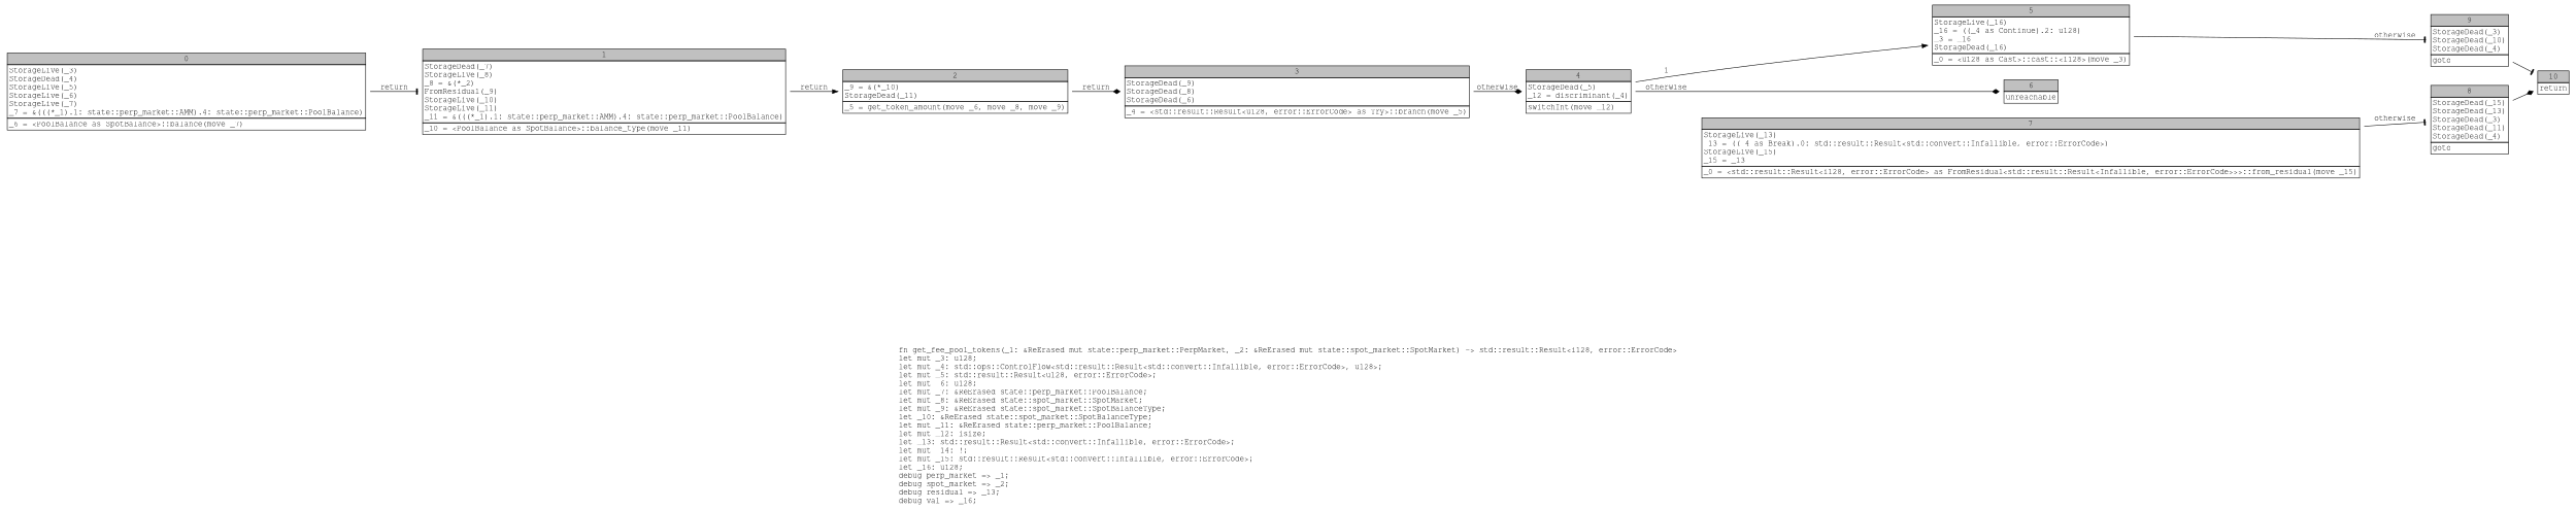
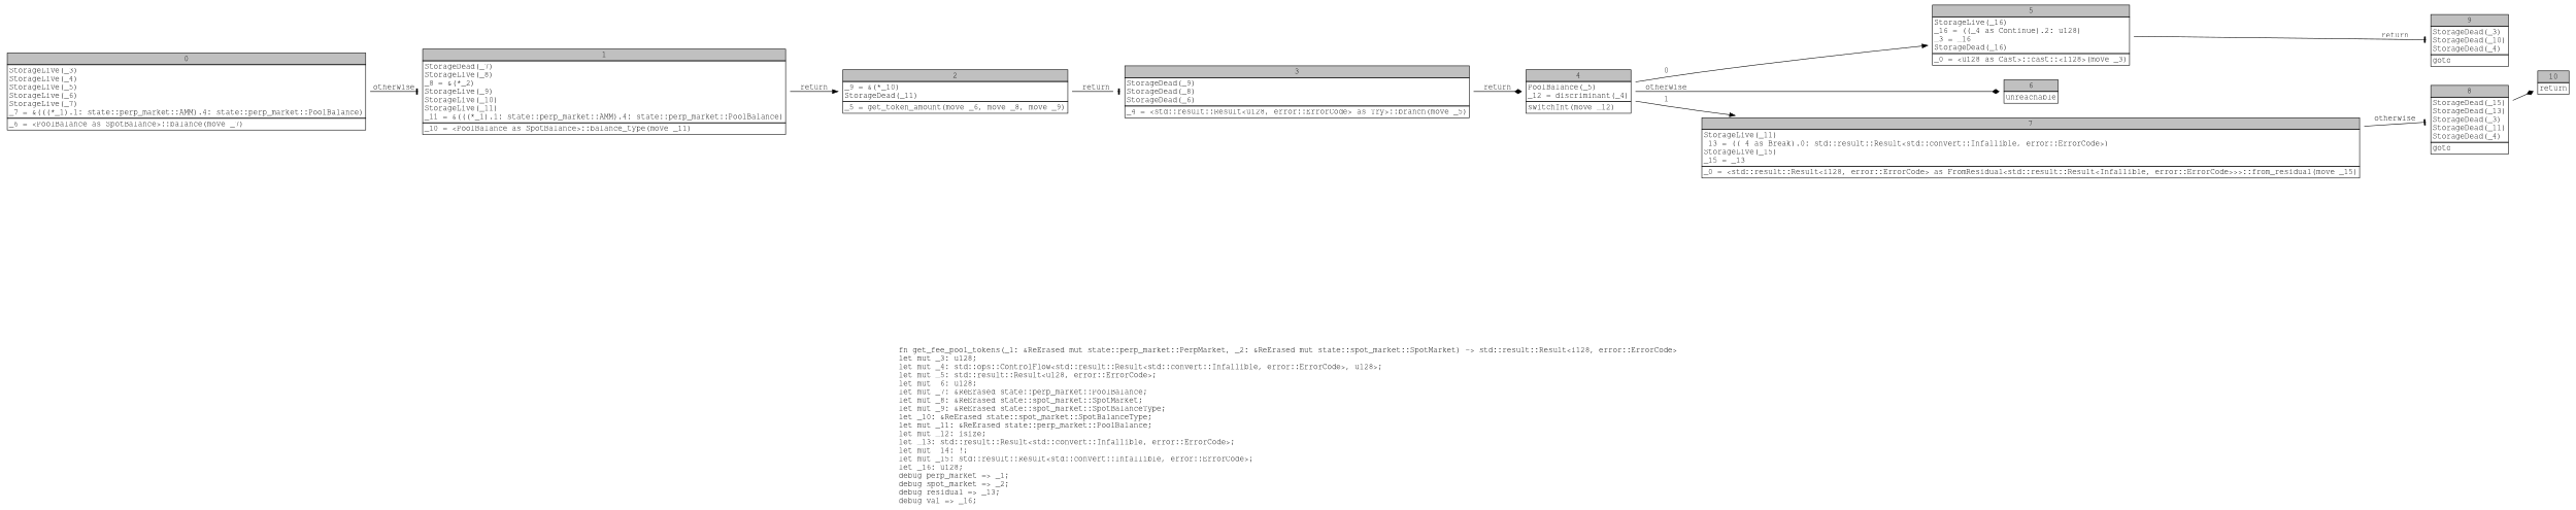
  digraph {
    fontname="Courier, monospace"
    label=<fn get_fee_pool_tokens(_1: &amp;ReErased mut state::perp_market::PerpMarket, _2: &amp;ReErased mut state::spot_market::SpotMarket) -&gt; std::result::Result&lt;i128, error::ErrorCode&gt;<br align="left"/>let mut _3: u128;<br align="left"/>let mut _4: std::ops::ControlFlow&lt;std::result::Result&lt;std::convert::Infallible, error::ErrorCode&gt;, u128&gt;;<br align="left"/>let mut _5: std::result::Result&lt;u128, error::ErrorCode&gt;;<br align="left"/>let mut _6: u128;<br align="left"/>let mut _7: &amp;ReErased state::perp_market::PoolBalance;<br align="left"/>let mut _8: &amp;ReErased state::spot_market::SpotMarket;<br align="left"/>let mut _9: &amp;ReErased state::spot_market::SpotBalanceType;<br align="left"/>let _10: &amp;ReErased state::spot_market::SpotBalanceType;<br align="left"/>let mut _11: &amp;ReErased state::perp_market::PoolBalance;<br align="left"/>let mut _12: isize;<br align="left"/>let _13: std::result::Result&lt;std::convert::Infallible, error::ErrorCode&gt;;<br align="left"/>let mut _14: !;<br align="left"/>let mut _15: std::result::Result&lt;std::convert::Infallible, error::ErrorCode&gt;;<br align="left"/>let _16: u128;<br align="left"/>debug perp_market =&gt; _1;<br align="left"/>debug spot_market =&gt; _2;<br align="left"/>debug residual =&gt; _13;<br align="left"/>debug val =&gt; _16;<br align="left"/>>
    rankdir=LR
    node [fontname="Courier, monospace" shape=none]
    edge [arrowhead=tee fontname="Courier, monospace"]
-   n1 [label=<<table border="0" cellborder="1" cellspacing="0"><tr><td bgcolor="gray" align="center" colspan="1">0</td></tr><tr><td align="left" balign="left">StorageLive(_3)<br/>StorageDead(_4)<br/>StorageLive(_5)<br/>StorageLive(_6)<br/>StorageLive(_7)<br/>_7 = &amp;(((*_1).1: state::perp_market::AMM).4: state::perp_market::PoolBalance)<br/></td></tr><tr><td align="left">_6 = &lt;PoolBalance as SpotBalance&gt;::balance(move _7)</td></tr></table>>]
-   n2 [label=<<table border="0" cellborder="1" cellspacing="0"><tr><td bgcolor="gray" align="center" colspan="1">1</td></tr><tr><td align="left" balign="left">StorageDead(_7)<br/>StorageLive(_8)<br/>_8 = &amp;(*_2)<br/>FromResidual(_9)<br/>StorageLive(_10)<br/>StorageLive(_11)<br/>_11 = &amp;(((*_1).1: state::perp_market::AMM).4: state::perp_market::PoolBalance)<br/></td></tr><tr><td align="left">_10 = &lt;PoolBalance as SpotBalance&gt;::balance_type(move _11)</td></tr></table>>]
+   n1 [label=<<table border="0" cellborder="1" cellspacing="0"><tr><td bgcolor="gray" align="center" colspan="1">0</td></tr><tr><td align="left" balign="left">StorageLive(_3)<br/>StorageLive(_4)<br/>StorageLive(_5)<br/>StorageLive(_6)<br/>StorageLive(_7)<br/>_7 = &amp;(((*_1).1: state::perp_market::AMM).4: state::perp_market::PoolBalance)<br/></td></tr><tr><td align="left">_6 = &lt;PoolBalance as SpotBalance&gt;::balance(move _7)</td></tr></table>>]
+   n2 [label=<<table border="0" cellborder="1" cellspacing="0"><tr><td bgcolor="gray" align="center" colspan="1">1</td></tr><tr><td align="left" balign="left">StorageDead(_7)<br/>StorageLive(_8)<br/>_8 = &amp;(*_2)<br/>StorageLive(_9)<br/>StorageLive(_10)<br/>StorageLive(_11)<br/>_11 = &amp;(((*_1).1: state::perp_market::AMM).4: state::perp_market::PoolBalance)<br/></td></tr><tr><td align="left">_10 = &lt;PoolBalance as SpotBalance&gt;::balance_type(move _11)</td></tr></table>>]
    n3 [label=<<table border="0" cellborder="1" cellspacing="0"><tr><td bgcolor="gray" align="center" colspan="1">2</td></tr><tr><td align="left" balign="left">_9 = &amp;(*_10)<br/>StorageDead(_11)<br/></td></tr><tr><td align="left">_5 = get_token_amount(move _6, move _8, move _9)</td></tr></table>>]
    n4 [label=<<table border="0" cellborder="1" cellspacing="0"><tr><td bgcolor="gray" align="center" colspan="1">3</td></tr><tr><td align="left" balign="left">StorageDead(_9)<br/>StorageDead(_8)<br/>StorageDead(_6)<br/></td></tr><tr><td align="left">_4 = &lt;std::result::Result&lt;u128, error::ErrorCode&gt; as Try&gt;::branch(move _5)</td></tr></table>>]
-   n5 [label=<<table border="0" cellborder="1" cellspacing="0"><tr><td bgcolor="gray" align="center" colspan="1">4</td></tr><tr><td align="left" balign="left">StorageDead(_5)<br/>_12 = discriminant(_4)<br/></td></tr><tr><td align="left">switchInt(move _12)</td></tr></table>>]
+   n5 [label=<<table border="0" cellborder="1" cellspacing="0"><tr><td bgcolor="gray" align="center" colspan="1">4</td></tr><tr><td align="left" balign="left">PoolBalance(_5)<br/>_12 = discriminant(_4)<br/></td></tr><tr><td align="left">switchInt(move _12)</td></tr></table>>]
    n6 [label=<<table border="0" cellborder="1" cellspacing="0"><tr><td bgcolor="gray" align="center" colspan="1">5</td></tr><tr><td align="left" balign="left">StorageLive(_16)<br/>_16 = ((_4 as Continue).2: u128)<br/>_3 = _16<br/>StorageDead(_16)<br/></td></tr><tr><td align="left">_0 = &lt;u128 as Cast&gt;::cast::&lt;i128&gt;(move _3)</td></tr></table>>]
    n7 [label=<<table border="0" cellborder="1" cellspacing="0"><tr><td bgcolor="gray" align="center" colspan="1">6</td></tr><tr><td align="left">unreachable</td></tr></table>>]
-   n8 [label=<<table border="0" cellborder="1" cellspacing="0"><tr><td bgcolor="gray" align="center" colspan="1">7</td></tr><tr><td align="left" balign="left">StorageLive(_13)<br/>_13 = ((_4 as Break).0: std::result::Result&lt;std::convert::Infallible, error::ErrorCode&gt;)<br/>StorageLive(_15)<br/>_15 = _13<br/></td></tr><tr><td align="left">_0 = &lt;std::result::Result&lt;i128, error::ErrorCode&gt; as FromResidual&lt;std::result::Result&lt;Infallible, error::ErrorCode&gt;&gt;&gt;::from_residual(move _15)</td></tr></table>>]
+   n8 [label=<<table border="0" cellborder="1" cellspacing="0"><tr><td bgcolor="gray" align="center" colspan="1">7</td></tr><tr><td align="left" balign="left">StorageLive(_11)<br/>_13 = ((_4 as Break).0: std::result::Result&lt;std::convert::Infallible, error::ErrorCode&gt;)<br/>StorageLive(_15)<br/>_15 = _13<br/></td></tr><tr><td align="left">_0 = &lt;std::result::Result&lt;i128, error::ErrorCode&gt; as FromResidual&lt;std::result::Result&lt;Infallible, error::ErrorCode&gt;&gt;&gt;::from_residual(move _15)</td></tr></table>>]
    n9 [label=<<table border="0" cellborder="1" cellspacing="0"><tr><td bgcolor="gray" align="center" colspan="1">9</td></tr><tr><td align="left" balign="left">StorageDead(_3)<br/>StorageDead(_10)<br/>StorageDead(_4)<br/></td></tr><tr><td align="left">goto</td></tr></table>>]
    n10 [label=<<table border="0" cellborder="1" cellspacing="0"><tr><td bgcolor="gray" align="center" colspan="1">8</td></tr><tr><td align="left" balign="left">StorageDead(_15)<br/>StorageDead(_13)<br/>StorageDead(_3)<br/>StorageDead(_11)<br/>StorageDead(_4)<br/></td></tr><tr><td align="left">goto</td></tr></table>>]
    n11 [label=<<table border="0" cellborder="1" cellspacing="0"><tr><td bgcolor="gray" align="center" colspan="1">10</td></tr><tr><td align="left">return</td></tr></table>>]
-   n1 -> n2 [label=return]
+   n1 -> n2 [label=otherwise]
    n2 -> n3 [arrowhead=normal label=return]
-   n3 -> n4 [arrowhead=diamond label=return]
-   n4 -> n5 [arrowhead=diamond label=otherwise]
-   n5 -> n6 [arrowhead=normal label=1]
+   n3 -> n4 [label=return]
+   n4 -> n5 [arrowhead=diamond label=return]
+   n5 -> n6 [arrowhead=normal label=0]
    n5 -> n7 [arrowhead=diamond label=otherwise]
-   n6 -> n9 [label=otherwise]
+   n5 -> n8 [arrowhead=normal label=1]
+   n6 -> n9 [label=return]
    n8 -> n10 [label=otherwise]
-   n9 -> n11
    n10 -> n11 [arrowhead=diamond]
  }
